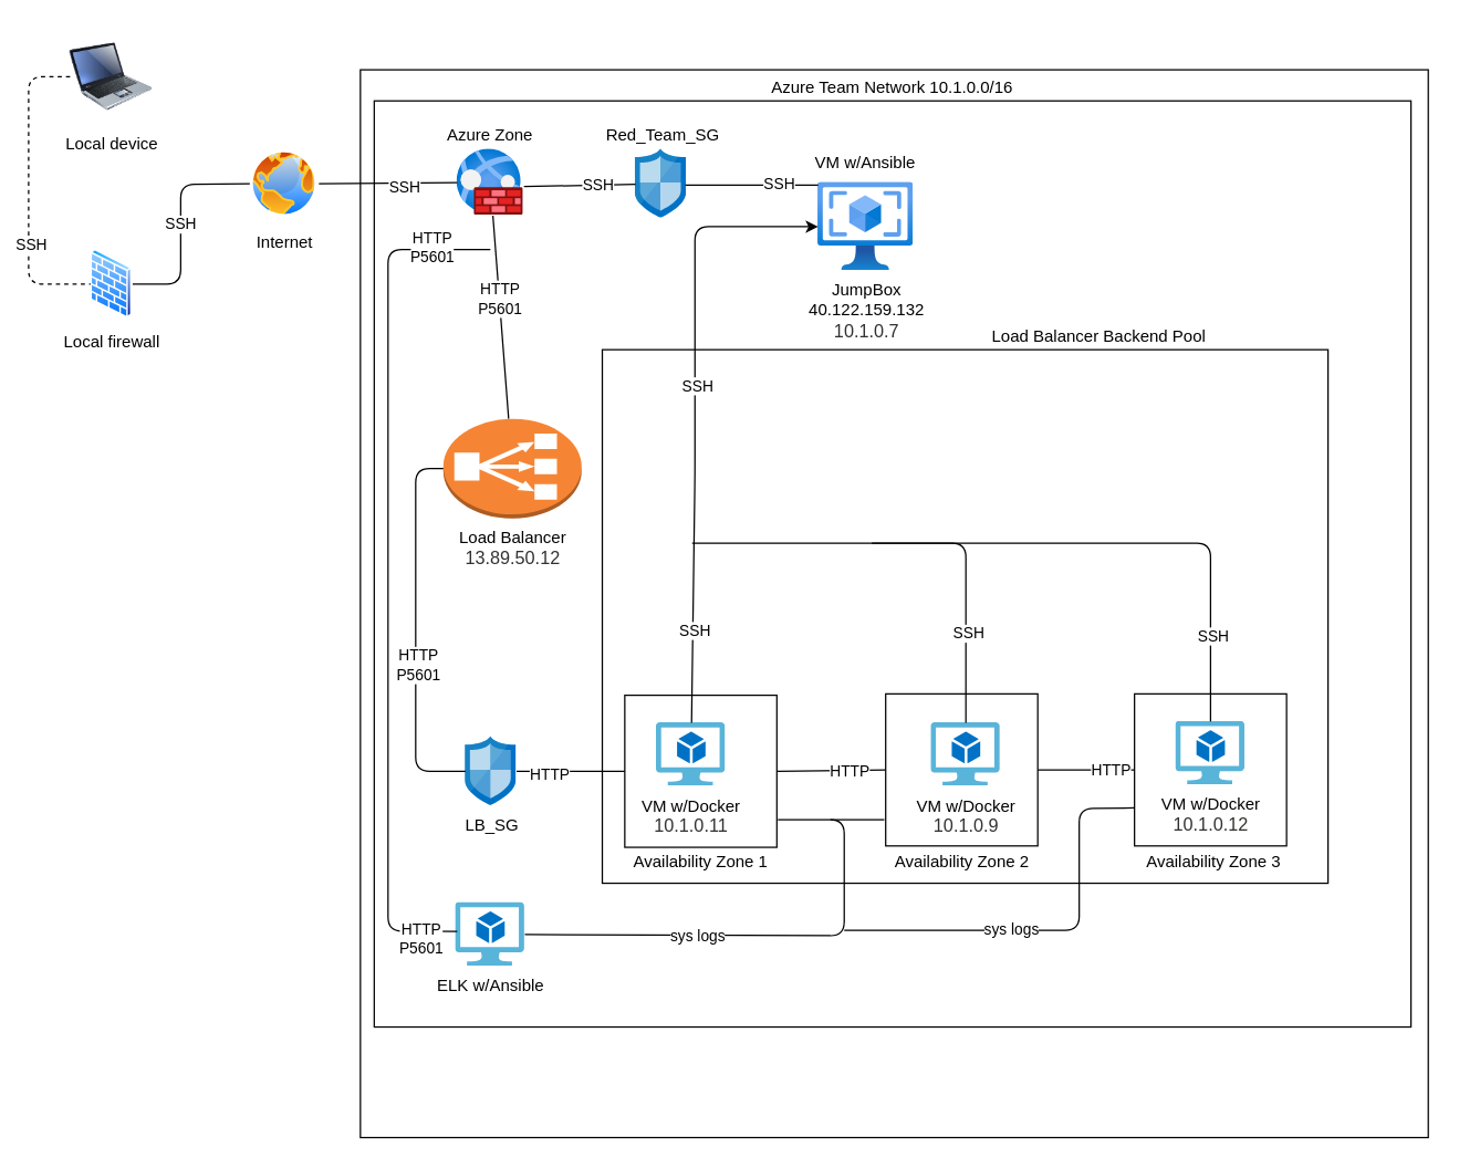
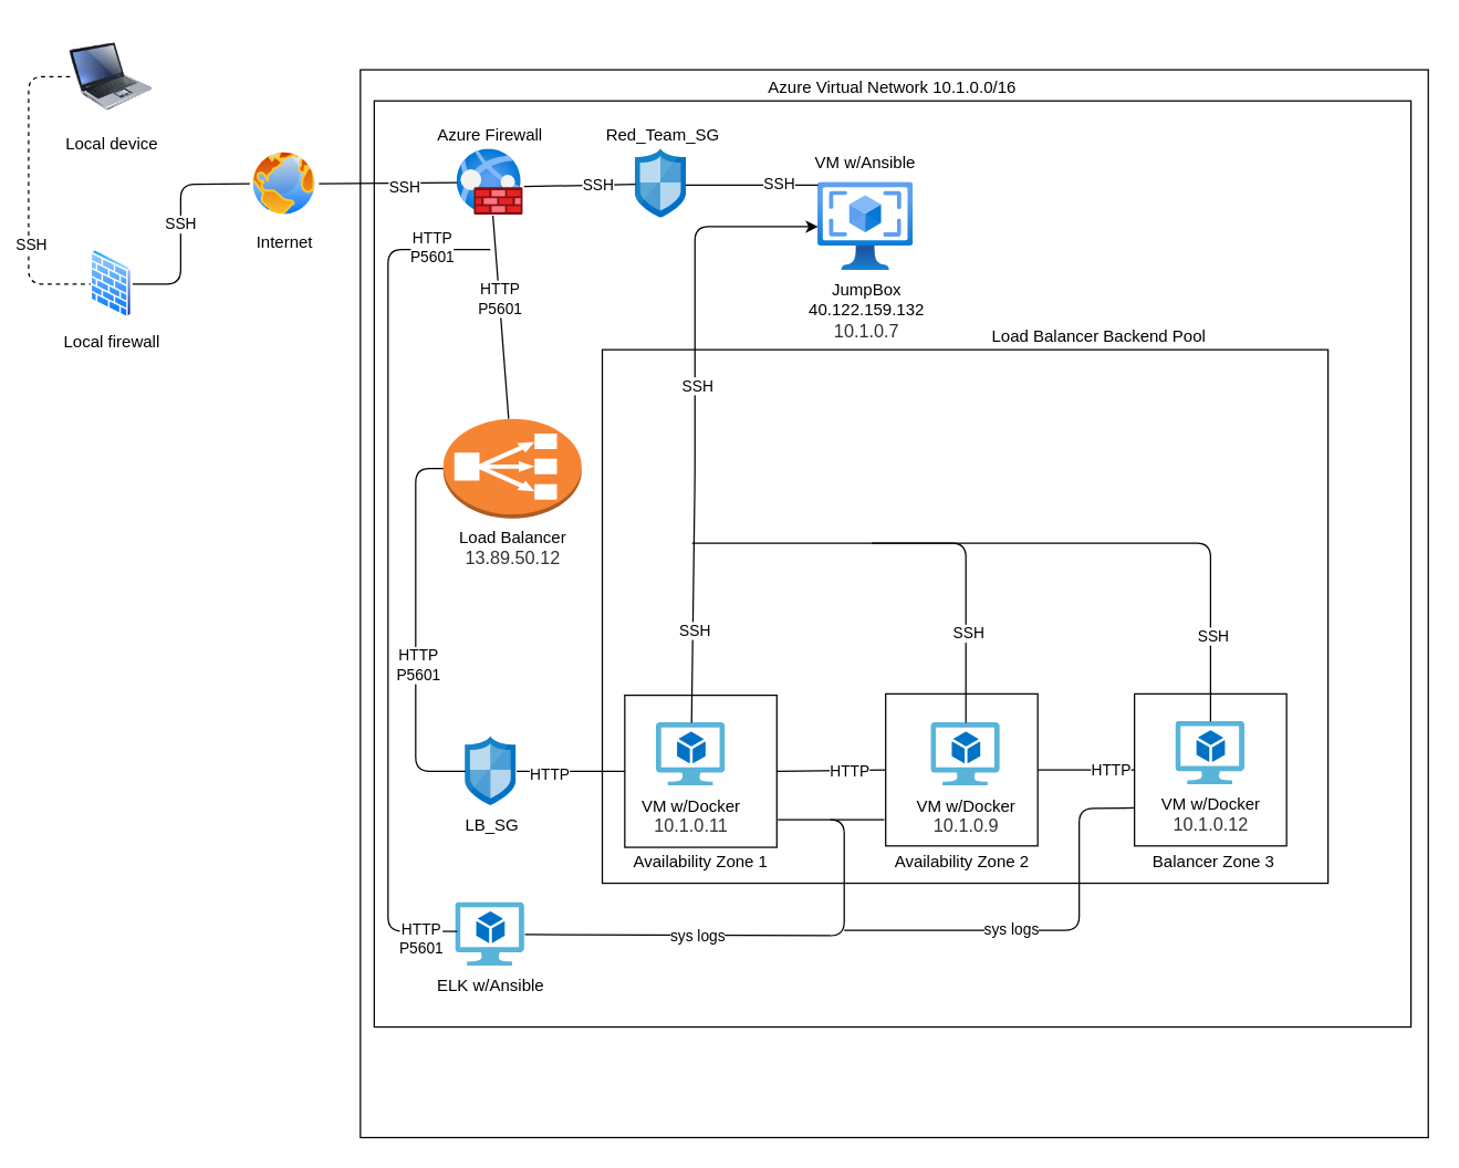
  <mxCell id="0" />
  <mxCell id="1" parent="0" />
  <mxCell id="2" value="" style="whiteSpace=wrap;html=1;aspect=fixed;fillColor=none;perimeterSpacing=5;" parent="1" vertex="1"><mxGeometry x="260" y="50" width="772.5" height="772.5" as="geometry" /></mxCell>
  <mxCell id="3" value="" style="rounded=0;whiteSpace=wrap;html=1;fillColor=none;" parent="1" vertex="1"><mxGeometry x="270" y="72.5" width="750" height="670" as="geometry" /></mxCell>
  <mxCell id="4" value="" style="rounded=0;whiteSpace=wrap;html=1;fillColor=none;" parent="1" vertex="1"><mxGeometry x="435" y="252.5" width="525" height="386" as="geometry" /></mxCell>
  <mxCell id="5" value="" style="whiteSpace=wrap;html=1;aspect=fixed;fillColor=none;" parent="1" vertex="1"><mxGeometry x="820" y="501.5" width="110" height="110" as="geometry" /></mxCell>
  <mxCell id="6" value="" style="whiteSpace=wrap;html=1;aspect=fixed;fillColor=none;" parent="1" vertex="1"><mxGeometry x="640" y="501.5" width="110" height="110" as="geometry" /></mxCell>
  <mxCell id="7" value="" style="whiteSpace=wrap;html=1;aspect=fixed;fillColor=none;" parent="1" vertex="1"><mxGeometry x="451.26" y="502.5" width="110" height="110" as="geometry" /></mxCell>
  <mxCell id="8" value="Local device" style="image;html=1;image=img/lib/clip_art/computers/Laptop_128x128.png" parent="1" vertex="1"><mxGeometry x="50" y="20" width="60" height="70" as="geometry" /></mxCell>
  <mxCell id="9" value="Local firewall&lt;br&gt;" style="aspect=fixed;perimeter=ellipsePerimeter;html=1;align=center;shadow=0;dashed=0;spacingTop=3;image;image=img/lib/active_directory/firewall.svg;" parent="1" vertex="1"><mxGeometry x="64.75" y="180" width="30.5" height="50" as="geometry" /></mxCell>
  <mxCell id="10" value="Internet&lt;br&gt;" style="aspect=fixed;perimeter=ellipsePerimeter;html=1;align=center;shadow=0;dashed=0;spacingTop=3;image;image=img/lib/active_directory/internet_globe.svg;" parent="1" vertex="1"><mxGeometry x="180" y="107.5" width="50" height="50" as="geometry" /></mxCell>
  <mxCell id="11" value="" style="aspect=fixed;html=1;points=[];align=center;image;fontSize=12;image=img/lib/azure2/networking/Web_Application_Firewall_Policies_WAF.svg;" parent="1" vertex="1"><mxGeometry x="330" y="107.5" width="48" height="48" as="geometry" /></mxCell>
  <mxCell id="12" value="" style="aspect=fixed;html=1;points=[];align=center;image;fontSize=12;image=img/lib/mscae/Network_Security_Groups_Classic.svg;" parent="1" vertex="1"><mxGeometry x="459" y="107.5" width="37" height="50" as="geometry" /></mxCell>
  <mxCell id="13" value="JumpBox&lt;br&gt;40.122.159.132&lt;br&gt;&lt;span style=&quot;color: rgb(50 , 49 , 48) ; font-family: &amp;#34;az_ea_font&amp;#34; , &amp;#34;segoe ui&amp;#34; , &amp;#34;az_font&amp;#34; , , , &amp;#34;blinkmacsystemfont&amp;#34; , &amp;#34;roboto&amp;#34; , &amp;#34;oxygen&amp;#34; , &amp;#34;ubuntu&amp;#34; , &amp;#34;cantarell&amp;#34; , &amp;#34;open sans&amp;#34; , &amp;#34;helvetica neue&amp;#34; , sans-serif ; font-size: 13px&quot;&gt;10.1.0.7&lt;/span&gt;" style="aspect=fixed;html=1;points=[];align=center;image;fontSize=12;image=img/lib/azure2/compute/VM_Images_Classic.svg;" parent="1" vertex="1"><mxGeometry x="591.14" y="131.5" width="69" height="64" as="geometry" /></mxCell>
  <mxCell id="14" value="Load Balancer&lt;br&gt;&lt;span style=&quot;color: rgb(50 , 49 , 48) ; font-family: &amp;#34;az_ea_font&amp;#34; , &amp;#34;segoe ui&amp;#34; , &amp;#34;az_font&amp;#34; , , , &amp;#34;blinkmacsystemfont&amp;#34; , &amp;#34;roboto&amp;#34; , &amp;#34;oxygen&amp;#34; , &amp;#34;ubuntu&amp;#34; , &amp;#34;cantarell&amp;#34; , &amp;#34;open sans&amp;#34; , &amp;#34;helvetica neue&amp;#34; , sans-serif ; font-size: 13px ; text-align: left ; background-color: rgb(255 , 255 , 255)&quot;&gt;13.89.50.12&lt;/span&gt;" style="outlineConnect=0;dashed=0;verticalLabelPosition=bottom;verticalAlign=top;align=center;html=1;shape=mxgraph.aws3.classic_load_balancer;fillColor=#F58534;gradientColor=none;" parent="1" vertex="1"><mxGeometry x="320" y="302.5" width="100" height="72" as="geometry" /></mxCell>
  <mxCell id="15" value="VM w/Docker&lt;br&gt;&lt;span style=&quot;color: rgb(50 , 49 , 48) ; font-family: &amp;#34;az_ea_font&amp;#34; , &amp;#34;segoe ui&amp;#34; , &amp;#34;az_font&amp;#34; , , , &amp;#34;blinkmacsystemfont&amp;#34; , &amp;#34;roboto&amp;#34; , &amp;#34;oxygen&amp;#34; , &amp;#34;ubuntu&amp;#34; , &amp;#34;cantarell&amp;#34; , &amp;#34;open sans&amp;#34; , &amp;#34;helvetica neue&amp;#34; , sans-serif ; font-size: 13px&quot;&gt;10.1.0.11&lt;/span&gt;" style="aspect=fixed;html=1;points=[];align=center;image;fontSize=12;image=img/lib/mscae/Virtual_Machine_2.svg;" parent="1" vertex="1"><mxGeometry x="474.26" y="522.5" width="50" height="46" as="geometry" /></mxCell>
  <mxCell id="16" value="VM w/Docker&lt;br&gt;&lt;span style=&quot;color: rgb(50 , 49 , 48) ; font-family: &amp;#34;az_ea_font&amp;#34; , &amp;#34;segoe ui&amp;#34; , &amp;#34;az_font&amp;#34; , , , &amp;#34;blinkmacsystemfont&amp;#34; , &amp;#34;roboto&amp;#34; , &amp;#34;oxygen&amp;#34; , &amp;#34;ubuntu&amp;#34; , &amp;#34;cantarell&amp;#34; , &amp;#34;open sans&amp;#34; , &amp;#34;helvetica neue&amp;#34; , sans-serif ; font-size: 13px&quot;&gt;10.1.0.9&lt;/span&gt;" style="aspect=fixed;html=1;points=[];align=center;image;fontSize=12;image=img/lib/mscae/Virtual_Machine_2.svg;" parent="1" vertex="1"><mxGeometry x="673" y="522.5" width="50" height="46" as="geometry" /></mxCell>
  <mxCell id="17" value="VM w/Docker&lt;br&gt;&lt;span style=&quot;color: rgb(50 , 49 , 48) ; font-family: &amp;#34;az_ea_font&amp;#34; , &amp;#34;segoe ui&amp;#34; , &amp;#34;az_font&amp;#34; , , , &amp;#34;blinkmacsystemfont&amp;#34; , &amp;#34;roboto&amp;#34; , &amp;#34;oxygen&amp;#34; , &amp;#34;ubuntu&amp;#34; , &amp;#34;cantarell&amp;#34; , &amp;#34;open sans&amp;#34; , &amp;#34;helvetica neue&amp;#34; , sans-serif ; font-size: 13px&quot;&gt;10.1.0.12&lt;/span&gt;" style="aspect=fixed;html=1;points=[];align=center;image;fontSize=12;image=img/lib/mscae/Virtual_Machine_2.svg;" parent="1" vertex="1"><mxGeometry x="850" y="521.5" width="50" height="46" as="geometry" /></mxCell>
  <mxCell id="18" value="" style="endArrow=none;html=1;exitX=0;exitY=0.5;exitDx=0;exitDy=0;entryX=0;entryY=0.5;entryDx=0;entryDy=0;dashed=1;" parent="1" source="8" target="9" edge="1"><mxGeometry width="50" height="50" relative="1" as="geometry"><mxPoint x="70" y="300" as="sourcePoint" /><mxPoint x="120" y="250" as="targetPoint" /><Array as="points"><mxPoint x="20" y="55" /><mxPoint x="20" y="140" /><mxPoint x="20" y="205" /></Array></mxGeometry></mxCell>
  <mxCell id="19" value="SSH" style="edgeLabel;html=1;align=center;verticalAlign=middle;resizable=0;points=[];" parent="18" vertex="1" connectable="0"><mxGeometry x="0.344" y="1" relative="1" as="geometry"><mxPoint as="offset" /></mxGeometry></mxCell>
  <mxCell id="20" value="SSH" style="endArrow=none;html=1;exitX=1;exitY=0.5;exitDx=0;exitDy=0;entryX=0;entryY=0.5;entryDx=0;entryDy=0;" parent="1" source="9" target="10" edge="1"><mxGeometry width="50" height="50" relative="1" as="geometry"><mxPoint x="240" y="260" as="sourcePoint" /><mxPoint x="290" y="210" as="targetPoint" /><Array as="points"><mxPoint x="130" y="205" /><mxPoint x="130" y="133" /></Array></mxGeometry></mxCell>
  <mxCell id="21" value="" style="endArrow=none;html=1;exitX=1;exitY=0.5;exitDx=0;exitDy=0;" parent="1" source="10" target="11" edge="1"><mxGeometry width="50" height="50" relative="1" as="geometry"><mxPoint x="280" y="190" as="sourcePoint" /><mxPoint x="330" y="140" as="targetPoint" /></mxGeometry></mxCell>
  <mxCell id="22" value="SSH&lt;br&gt;" style="edgeLabel;html=1;align=center;verticalAlign=middle;resizable=0;points=[];" parent="21" vertex="1" connectable="0"><mxGeometry x="0.22" y="-2" relative="1" as="geometry"><mxPoint as="offset" /></mxGeometry></mxCell>
  <mxCell id="23" value="" style="endArrow=none;html=1;exitX=1.007;exitY=0.563;exitDx=0;exitDy=0;exitPerimeter=0;" parent="1" source="11" target="12" edge="1"><mxGeometry width="50" height="50" relative="1" as="geometry"><mxPoint x="150" y="342.5" as="sourcePoint" /><mxPoint x="200" y="292.5" as="targetPoint" /></mxGeometry></mxCell>
  <mxCell id="24" value="SSH" style="edgeLabel;html=1;align=center;verticalAlign=middle;resizable=0;points=[];" parent="23" vertex="1" connectable="0"><mxGeometry x="0.306" relative="1" as="geometry"><mxPoint as="offset" /></mxGeometry></mxCell>
- <mxCell id="25" value="Azure Team Network 10.1.0.0/16" style="text;html=1;strokeColor=none;fillColor=none;align=center;verticalAlign=middle;whiteSpace=wrap;rounded=0;" parent="1" vertex="1"><mxGeometry x="550" y="52.5" width="190" height="20" as="geometry" /></mxCell>
+ <mxCell id="25" value="Azure Virtual Network 10.1.0.0/16" style="text;html=1;strokeColor=none;fillColor=none;align=center;verticalAlign=middle;whiteSpace=wrap;rounded=0;" parent="1" vertex="1"><mxGeometry x="550" y="52.5" width="190" height="20" as="geometry" /></mxCell>
  <mxCell id="26" value="" style="endArrow=none;html=1;exitX=0.977;exitY=0.52;exitDx=0;exitDy=0;exitPerimeter=0;entryX=0;entryY=0.031;entryDx=0;entryDy=0;entryPerimeter=0;" parent="1" source="12" target="13" edge="1"><mxGeometry width="50" height="50" relative="1" as="geometry"><mxPoint x="470" y="282.5" as="sourcePoint" /><mxPoint x="520" y="232.5" as="targetPoint" /></mxGeometry></mxCell>
  <mxCell id="27" value="SSH" style="edgeLabel;html=1;align=center;verticalAlign=middle;resizable=0;points=[];" parent="26" vertex="1" connectable="0"><mxGeometry x="0.389" y="1" relative="1" as="geometry"><mxPoint as="offset" /></mxGeometry></mxCell>
  <mxCell id="28" value="VM w/Ansible" style="text;html=1;strokeColor=none;fillColor=none;align=center;verticalAlign=middle;whiteSpace=wrap;rounded=0;" parent="1" vertex="1"><mxGeometry x="586.39" y="107.5" width="78.5" height="20" as="geometry" /></mxCell>
  <mxCell id="29" value="Load Balancer Backend Pool" style="text;html=1;strokeColor=none;fillColor=none;align=center;verticalAlign=middle;whiteSpace=wrap;rounded=0;shadow=0;glass=0;sketch=0;opacity=20;" parent="1" vertex="1"><mxGeometry x="710" y="232.5" width="169" height="20" as="geometry" /></mxCell>
  <mxCell id="30" value="Availability Zone 1" style="text;html=1;strokeColor=none;fillColor=none;align=center;verticalAlign=middle;whiteSpace=wrap;rounded=0;" parent="1" vertex="1"><mxGeometry x="428.76" y="612.5" width="155" height="20" as="geometry" /></mxCell>
  <mxCell id="31" value="Availability Zone 2" style="text;html=1;strokeColor=none;fillColor=none;align=center;verticalAlign=middle;whiteSpace=wrap;rounded=0;" parent="1" vertex="1"><mxGeometry x="640.75" y="612.5" width="109.25" height="20" as="geometry" /></mxCell>
- <mxCell id="32" value="Availability Zone 3" style="text;html=1;strokeColor=none;fillColor=none;align=center;verticalAlign=middle;whiteSpace=wrap;rounded=0;" parent="1" vertex="1"><mxGeometry x="820" y="612.5" width="115" height="20" as="geometry" /></mxCell>
+ <mxCell id="32" value="Balancer Zone 3" style="text;html=1;strokeColor=none;fillColor=none;align=center;verticalAlign=middle;whiteSpace=wrap;rounded=0;" parent="1" vertex="1"><mxGeometry x="820" y="612.5" width="115" height="20" as="geometry" /></mxCell>
  <mxCell id="33" style="edgeStyle=orthogonalEdgeStyle;rounded=0;orthogonalLoop=1;jettySize=auto;html=1;exitX=0.5;exitY=1;exitDx=0;exitDy=0;" parent="1" source="5" target="5" edge="1"><mxGeometry relative="1" as="geometry" /></mxCell>
  <mxCell id="34" value="" style="endArrow=classic;html=1;" parent="1" source="15" target="13" edge="1"><mxGeometry width="50" height="50" relative="1" as="geometry"><mxPoint x="481.26" y="242.5" as="sourcePoint" /><mxPoint x="531.26" y="192.5" as="targetPoint" /><Array as="points"><mxPoint x="502" y="342.5" /><mxPoint x="502" y="163.5" /></Array></mxGeometry></mxCell>
  <mxCell id="35" value="SSH" style="edgeLabel;html=1;align=center;verticalAlign=middle;resizable=0;points=[];" parent="34" vertex="1" connectable="0"><mxGeometry x="0.087" y="-1" relative="1" as="geometry"><mxPoint as="offset" /></mxGeometry></mxCell>
  <mxCell id="36" value="SSH" style="edgeLabel;html=1;align=center;verticalAlign=middle;resizable=0;points=[];" parent="34" vertex="1" connectable="0"><mxGeometry x="-0.7" y="-1" relative="1" as="geometry"><mxPoint as="offset" /></mxGeometry></mxCell>
  <mxCell id="37" value="" style="endArrow=none;html=1;" parent="1" target="16" edge="1"><mxGeometry width="50" height="50" relative="1" as="geometry"><mxPoint x="500" y="392.5" as="sourcePoint" /><mxPoint x="591.14" y="362.5" as="targetPoint" /><Array as="points"><mxPoint x="698" y="392.5" /></Array></mxGeometry></mxCell>
  <mxCell id="38" value="SSH" style="edgeLabel;html=1;align=center;verticalAlign=middle;resizable=0;points=[];" parent="37" vertex="1" connectable="0"><mxGeometry x="0.604" y="1" relative="1" as="geometry"><mxPoint as="offset" /></mxGeometry></mxCell>
  <mxCell id="39" value="" style="endArrow=none;html=1;" parent="1" target="17" edge="1"><mxGeometry width="50" height="50" relative="1" as="geometry"><mxPoint x="630" y="392.5" as="sourcePoint" /><mxPoint x="736" y="362.5" as="targetPoint" /><Array as="points"><mxPoint x="875" y="392.5" /></Array></mxGeometry></mxCell>
  <mxCell id="40" value="SSH" style="edgeLabel;html=1;align=center;verticalAlign=middle;resizable=0;points=[];" parent="39" vertex="1" connectable="0"><mxGeometry x="0.667" y="1" relative="1" as="geometry"><mxPoint as="offset" /></mxGeometry></mxCell>
  <mxCell id="41" value="LB_SG&lt;br&gt;" style="aspect=fixed;html=1;points=[];align=center;image;fontSize=12;image=img/lib/mscae/Network_Security_Groups_Classic.svg;" parent="1" vertex="1"><mxGeometry x="336" y="532.5" width="37" height="50" as="geometry" /></mxCell>
  <mxCell id="42" value="" style="endArrow=none;html=1;" parent="1" source="14" target="11" edge="1"><mxGeometry width="50" height="50" relative="1" as="geometry"><mxPoint x="320" y="262.5" as="sourcePoint" /><mxPoint x="370" y="212.5" as="targetPoint" /></mxGeometry></mxCell>
  <mxCell id="43" value="HTTP&lt;br&gt;P5601" style="edgeLabel;html=1;align=center;verticalAlign=middle;resizable=0;points=[];" parent="42" vertex="1" connectable="0"><mxGeometry x="0.184" relative="1" as="geometry"><mxPoint as="offset" /></mxGeometry></mxCell>
- <mxCell id="44" value="Azure Zone" style="text;html=1;strokeColor=none;fillColor=none;align=center;verticalAlign=middle;whiteSpace=wrap;rounded=0;" parent="1" vertex="1"><mxGeometry x="309" y="87.5" width="90" height="20" as="geometry" /></mxCell>
+ <mxCell id="44" value="Azure Firewall" style="text;html=1;strokeColor=none;fillColor=none;align=center;verticalAlign=middle;whiteSpace=wrap;rounded=0;" parent="1" vertex="1"><mxGeometry x="309" y="87.5" width="90" height="20" as="geometry" /></mxCell>
  <mxCell id="45" value="Red_Team_SG" style="text;html=1;strokeColor=none;fillColor=none;align=center;verticalAlign=middle;whiteSpace=wrap;rounded=0;" parent="1" vertex="1"><mxGeometry x="459" y="87.5" width="40" height="20" as="geometry" /></mxCell>
  <mxCell id="46" value="" style="endArrow=none;html=1;entryX=0;entryY=0.5;entryDx=0;entryDy=0;entryPerimeter=0;" parent="1" source="41" target="14" edge="1"><mxGeometry width="50" height="50" relative="1" as="geometry"><mxPoint x="320" y="472.5" as="sourcePoint" /><mxPoint x="370" y="422.5" as="targetPoint" /><Array as="points"><mxPoint x="300" y="557.5" /><mxPoint x="300" y="442.5" /><mxPoint x="300" y="338.5" /></Array></mxGeometry></mxCell>
  <mxCell id="47" value="HTTP&lt;br&gt;P5601" style="edgeLabel;html=1;align=center;verticalAlign=middle;resizable=0;points=[];" parent="46" vertex="1" connectable="0"><mxGeometry x="-0.18" y="-1" relative="1" as="geometry"><mxPoint as="offset" /></mxGeometry></mxCell>
  <mxCell id="48" value="" style="endArrow=none;html=1;entryX=0;entryY=0.5;entryDx=0;entryDy=0;" parent="1" source="41" target="7" edge="1"><mxGeometry width="50" height="50" relative="1" as="geometry"><mxPoint x="378.76" y="582.5" as="sourcePoint" /><mxPoint x="428.76" y="532.5" as="targetPoint" /></mxGeometry></mxCell>
  <mxCell id="49" value="HTTP" style="edgeLabel;html=1;align=center;verticalAlign=middle;resizable=0;points=[];" parent="48" vertex="1" connectable="0"><mxGeometry x="-0.412" y="-2" relative="1" as="geometry"><mxPoint as="offset" /></mxGeometry></mxCell>
  <mxCell id="50" value="" style="endArrow=none;html=1;exitX=1;exitY=0.5;exitDx=0;exitDy=0;entryX=0;entryY=0.5;entryDx=0;entryDy=0;" parent="1" source="7" target="6" edge="1"><mxGeometry width="50" height="50" relative="1" as="geometry"><mxPoint x="570" y="582.5" as="sourcePoint" /><mxPoint x="620" y="532.5" as="targetPoint" /></mxGeometry></mxCell>
  <mxCell id="51" value="HTTP" style="edgeLabel;html=1;align=center;verticalAlign=middle;resizable=0;points=[];" parent="50" vertex="1" connectable="0"><mxGeometry x="0.314" y="-1" relative="1" as="geometry"><mxPoint as="offset" /></mxGeometry></mxCell>
  <mxCell id="52" value="" style="endArrow=none;html=1;exitX=1;exitY=0.5;exitDx=0;exitDy=0;entryX=0;entryY=0.5;entryDx=0;entryDy=0;" parent="1" source="6" target="5" edge="1"><mxGeometry width="50" height="50" relative="1" as="geometry"><mxPoint x="760" y="582.5" as="sourcePoint" /><mxPoint x="810" y="532.5" as="targetPoint" /></mxGeometry></mxCell>
  <mxCell id="53" value="HTTP" style="edgeLabel;html=1;align=center;verticalAlign=middle;resizable=0;points=[];" parent="52" vertex="1" connectable="0"><mxGeometry x="0.486" relative="1" as="geometry"><mxPoint as="offset" /></mxGeometry></mxCell>
  <mxCell id="54" value="ELK w/Ansible" style="aspect=fixed;html=1;points=[];align=center;image;fontSize=12;image=img/lib/mscae/Virtual_Machine_2.svg;" parent="1" vertex="1"><mxGeometry x="329" y="652.5" width="50" height="46" as="geometry" /></mxCell>
  <mxCell id="55" value="" style="endArrow=none;html=1;entryX=1.007;entryY=0.818;entryDx=0;entryDy=0;entryPerimeter=0;" parent="1" source="54" target="7" edge="1"><mxGeometry width="50" height="50" relative="1" as="geometry"><mxPoint x="580" y="702.5" as="sourcePoint" /><mxPoint x="630" y="652.5" as="targetPoint" /><Array as="points"><mxPoint x="610" y="676.5" /><mxPoint x="610" y="632.5" /><mxPoint x="610" y="592.5" /></Array></mxGeometry></mxCell>
  <mxCell id="56" value="sys logs&lt;br&gt;" style="edgeLabel;html=1;align=center;verticalAlign=middle;resizable=0;points=[];" parent="55" vertex="1" connectable="0"><mxGeometry x="-0.311" relative="1" as="geometry"><mxPoint as="offset" /></mxGeometry></mxCell>
  <mxCell id="57" value="" style="endArrow=none;html=1;entryX=-0.009;entryY=0.827;entryDx=0;entryDy=0;entryPerimeter=0;" parent="1" target="6" edge="1"><mxGeometry width="50" height="50" relative="1" as="geometry"><mxPoint x="600" y="592.5" as="sourcePoint" /><mxPoint x="650" y="582.5" as="targetPoint" /></mxGeometry></mxCell>
  <mxCell id="58" value="" style="endArrow=none;html=1;entryX=0;entryY=0.75;entryDx=0;entryDy=0;" parent="1" target="5" edge="1"><mxGeometry width="50" height="50" relative="1" as="geometry"><mxPoint x="610" y="672.5" as="sourcePoint" /><mxPoint x="820" y="652.5" as="targetPoint" /><Array as="points"><mxPoint x="780" y="672.5" /><mxPoint x="780" y="584.5" /></Array></mxGeometry></mxCell>
  <mxCell id="59" value="sys logs&lt;br&gt;" style="edgeLabel;html=1;align=center;verticalAlign=middle;resizable=0;points=[];" parent="58" vertex="1" connectable="0"><mxGeometry x="-0.195" y="1" relative="1" as="geometry"><mxPoint as="offset" /></mxGeometry></mxCell>
  <mxCell id="60" value="" style="endArrow=none;html=1;entryX=0.02;entryY=0.453;entryDx=0;entryDy=0;entryPerimeter=0;" edge="1" parent="1" target="54"><mxGeometry width="50" height="50" relative="1" as="geometry"><mxPoint x="354" y="180" as="sourcePoint" /><mxPoint x="330" y="650" as="targetPoint" /><Array as="points"><mxPoint x="310" y="180" /><mxPoint x="280" y="180" /><mxPoint x="280" y="673" /></Array></mxGeometry></mxCell>
  <mxCell id="61" value="HTTP&lt;br&gt;P5601" style="edgeLabel;html=1;align=center;verticalAlign=middle;resizable=0;points=[];" vertex="1" connectable="0" parent="1"><mxGeometry x="364.203" y="225.5" as="geometry"><mxPoint x="-53" y="-47" as="offset" /></mxGeometry></mxCell>
  <mxCell id="62" value="HTTP&lt;br&gt;P5601" style="edgeLabel;html=1;align=center;verticalAlign=middle;resizable=0;points=[];" vertex="1" connectable="0" parent="1"><mxGeometry x="320.003" y="445.5" as="geometry"><mxPoint x="-17" y="233" as="offset" /></mxGeometry></mxCell>
